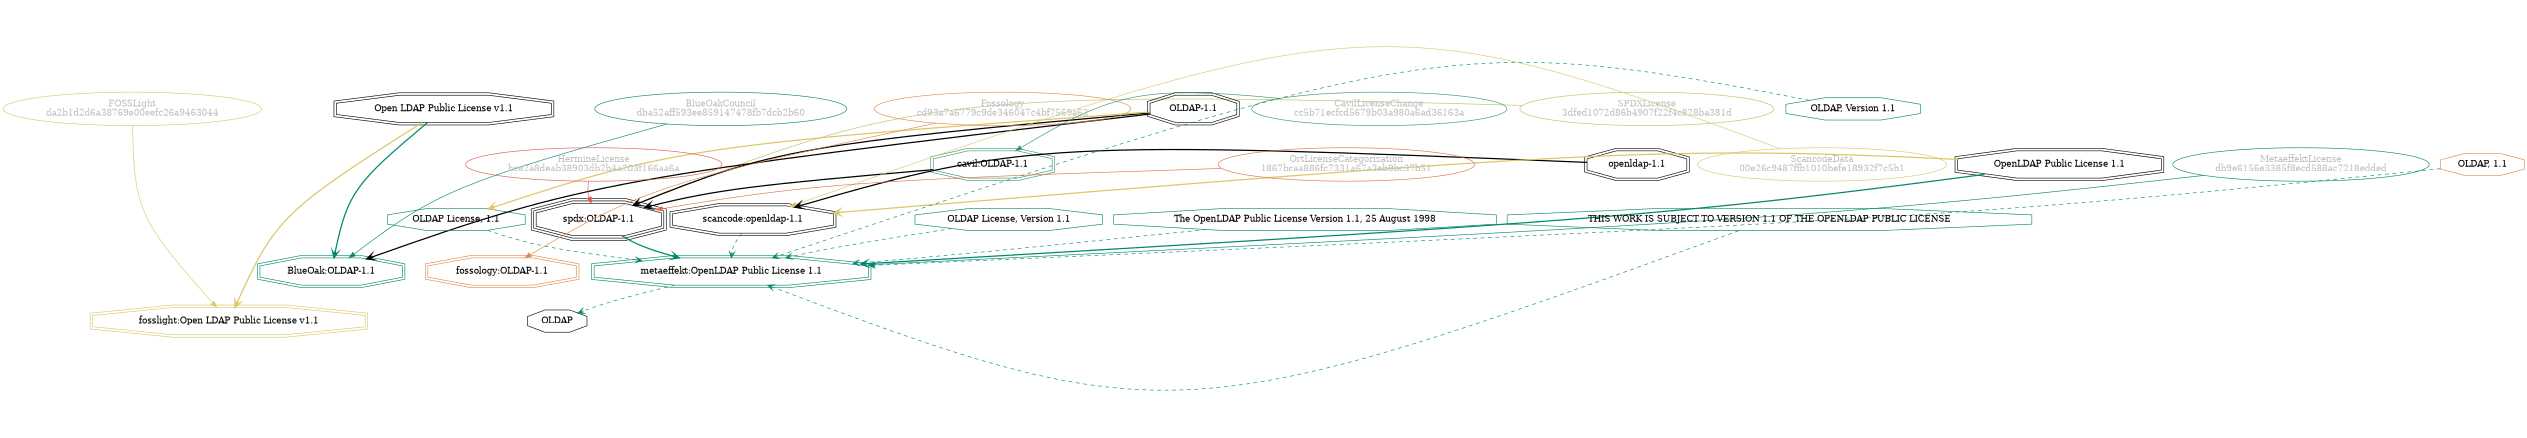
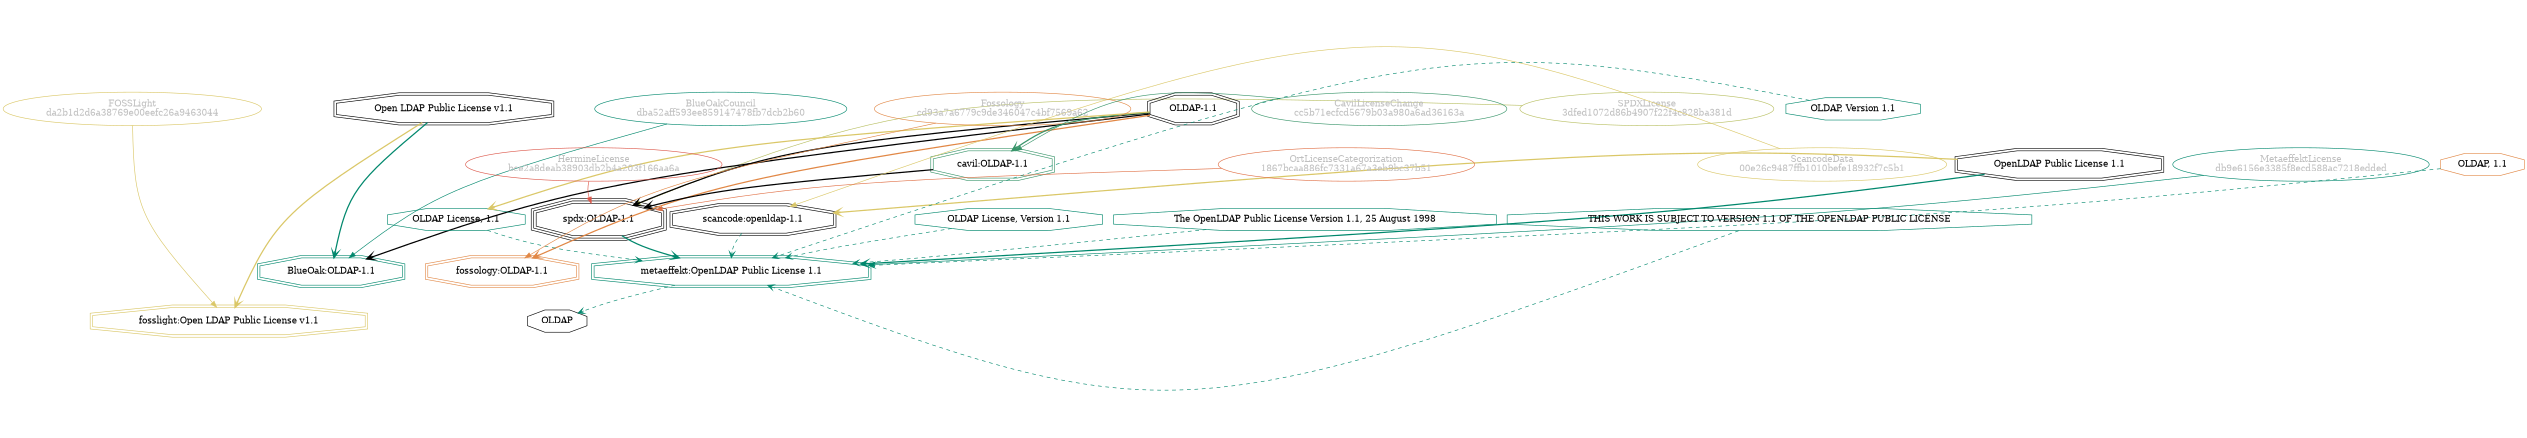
  strict digraph {
    splines=curved
    node [color="#00876c" shape=doubleoctagon]
    edge [color="#00876c" weight=0.5 arrowhead=vee style=bold]
    n1 [color="#b8bf62" fillcolor="beige;1" fontcolor=gray label="SPDXLicense\n3dfed1072d86b4907f22f4c828ba381d" shape=ellipse]
    n2 [label="spdx:OLDAP-1.1" shape=tripleoctagon color=""]
    n3 [label="metaeffekt:OpenLDAP Public License 1.1"]
    n4 [label=OLDAP shape=octagon color=""]
    n5 [label="OLDAP-1.1" color=""]
    n6 [label="BlueOak:OLDAP-1.1"]
    n7 [color="#e18745" label="fossology:OLDAP-1.1"]
    n8 [color="#379469" label="cavil:OLDAP-1.1"]
    n9 [label="OLDAP License, 1.1" shape=octagon]
    n10 [color="#dac767" label="fosslight:Open LDAP Public License v1.1"]
    n11 [label="Open LDAP Public License v1.1" color=""]
    n12 [fillcolor="beige;1" fontcolor=gray label="BlueOakCouncil\ndba52aff593ee859147478fb7dcb2b60" shape=ellipse]
    n13 [color="#dac767" fillcolor="beige;1" fontcolor=gray label="ScancodeData\n00e26c9487ffb1010befe18932f7c5b1" shape=ellipse]
    n14 [label="scancode:openldap-1.1" color=""]
-   n15 [label="openldap-1.1" color=""]
    n16 [label="OpenLDAP Public License 1.1" color=""]
    n17 [color="#e18745" fillcolor="beige;1" fontcolor=gray label="Fossology\ncd93a7a6779c9de346047c4bf7569a62" shape=ellipse]
    n18 [color="#e06f45" fillcolor="beige;1" fontcolor=gray label="OrtLicenseCategorization\n1867bcaa886fc7331a67a3eb9bc37b51" shape=ellipse]
    n19 [color="#379469" fillcolor="beige;1" fontcolor=gray label="CavilLicenseChange\ncc5b71ecfcd5679b03a980a6ad36163a" shape=ellipse]
    n20 [fillcolor="beige;1" fontcolor=gray label="MetaeffektLicense\ndb9e6156e3385f8ecd588ac7218edded" shape=ellipse]
    n21 [label="OLDAP, Version 1.1" shape=octagon]
    n22 [color="#e18745" label="OLDAP, 1.1" shape=octagon]
    n23 [label="OLDAP License, Version 1.1" shape=octagon]
    n24 [label="The OpenLDAP Public License Version 1.1, 25 August 1998" shape=octagon]
    n25 [label="THIS WORK IS SUBJECT TO VERSION 1.1 OF THE OPENLDAP PUBLIC LICENSE" shape=octagon]
    n26 [color="#dc574a" fillcolor="beige;1" fontcolor=gray label="HermineLicense\nbce2a8deab38903db2b4a203f166aa6a" shape=ellipse]
    n27 [color="#dac767" fillcolor="beige;1" fontcolor=gray label="FOSSLight\nda2b1d2d6a38769e00eefc26a9463044" shape=ellipse]
    n1 -> n2 [color="#b8bf62" arrowhead="" style=""]
    n2 -> n3 [weight=0.7]
    n3 -> n4 [style=dashed]
    n5 -> n2 [weight=0.7 color=""]
    n5 -> n6 [color=black weight=0.7]
+   n5 -> n7 [color="#e18745" weight=0.7]
+   n5 -> n8 [color="#379469" weight=0.7]
    n5 -> n9 [color="#dac767" weight=0.7]
    n8 -> n2 [weight=0.7 color=""]
    n9 -> n3 [style=dashed]
    n11 -> n6 [weight=0.7]
    n11 -> n10 [color="#dac767" weight=0.7]
    n12 -> n6 [arrowhead="" style=""]
    n13 -> n14 [color="#dac767" arrowhead="" style=""]
    n14 -> n3 [style=dashed]
-   n15 -> n14 [weight=0.7 color=""]
    n16 -> n3 [weight=0.7]
    n16 -> n14 [color="#dac767" weight=0.7]
    n17 -> n7 [color="#e18745" arrowhead="" style=""]
    n18 -> n2 [color="#e06f45" arrowhead="" style=""]
    n19 -> n8 [color="#379469" arrowhead="" style=""]
    n20 -> n3 [arrowhead="" style=""]
    n21 -> n3 [style=dashed]
    n22 -> n3 [style=dashed]
    n23 -> n3 [style=dashed]
    n24 -> n3 [style=dashed]
    n25 -> n3 [style=dashed]
    n26 -> n2 [color="#dc574a" arrowhead="" style=""]
    n27 -> n10 [color="#dac767" arrowhead="" style=""]
  }
